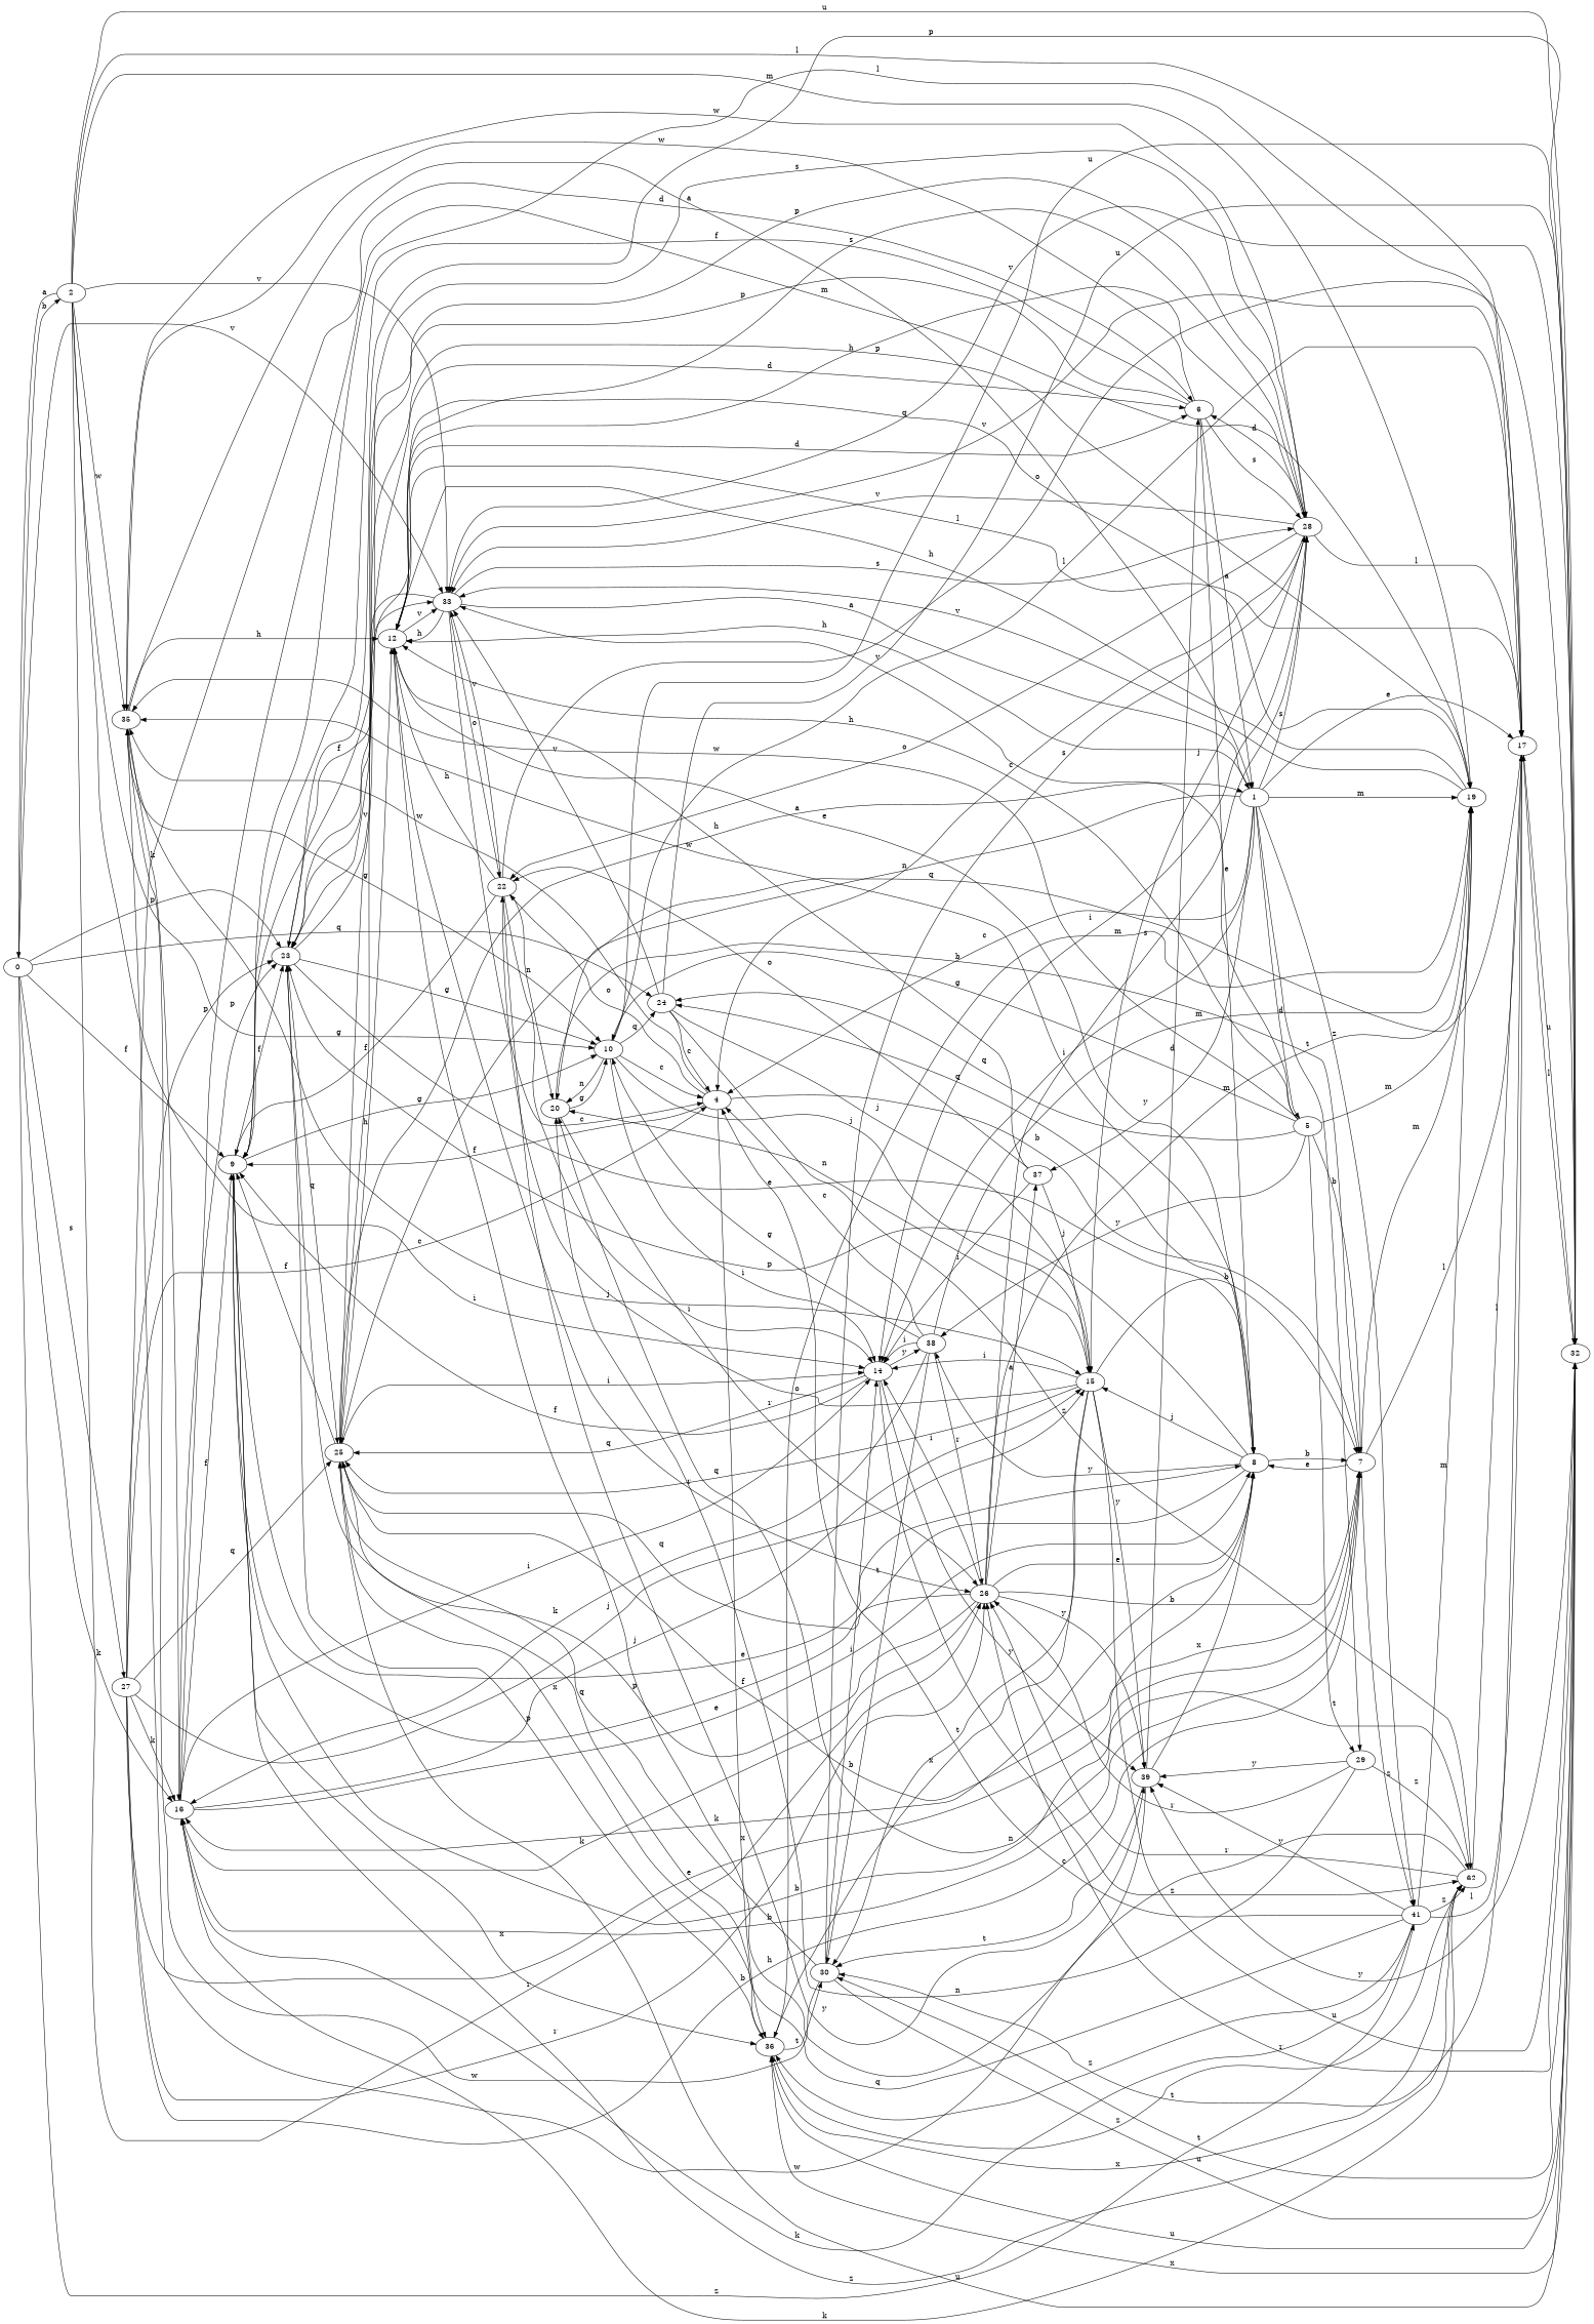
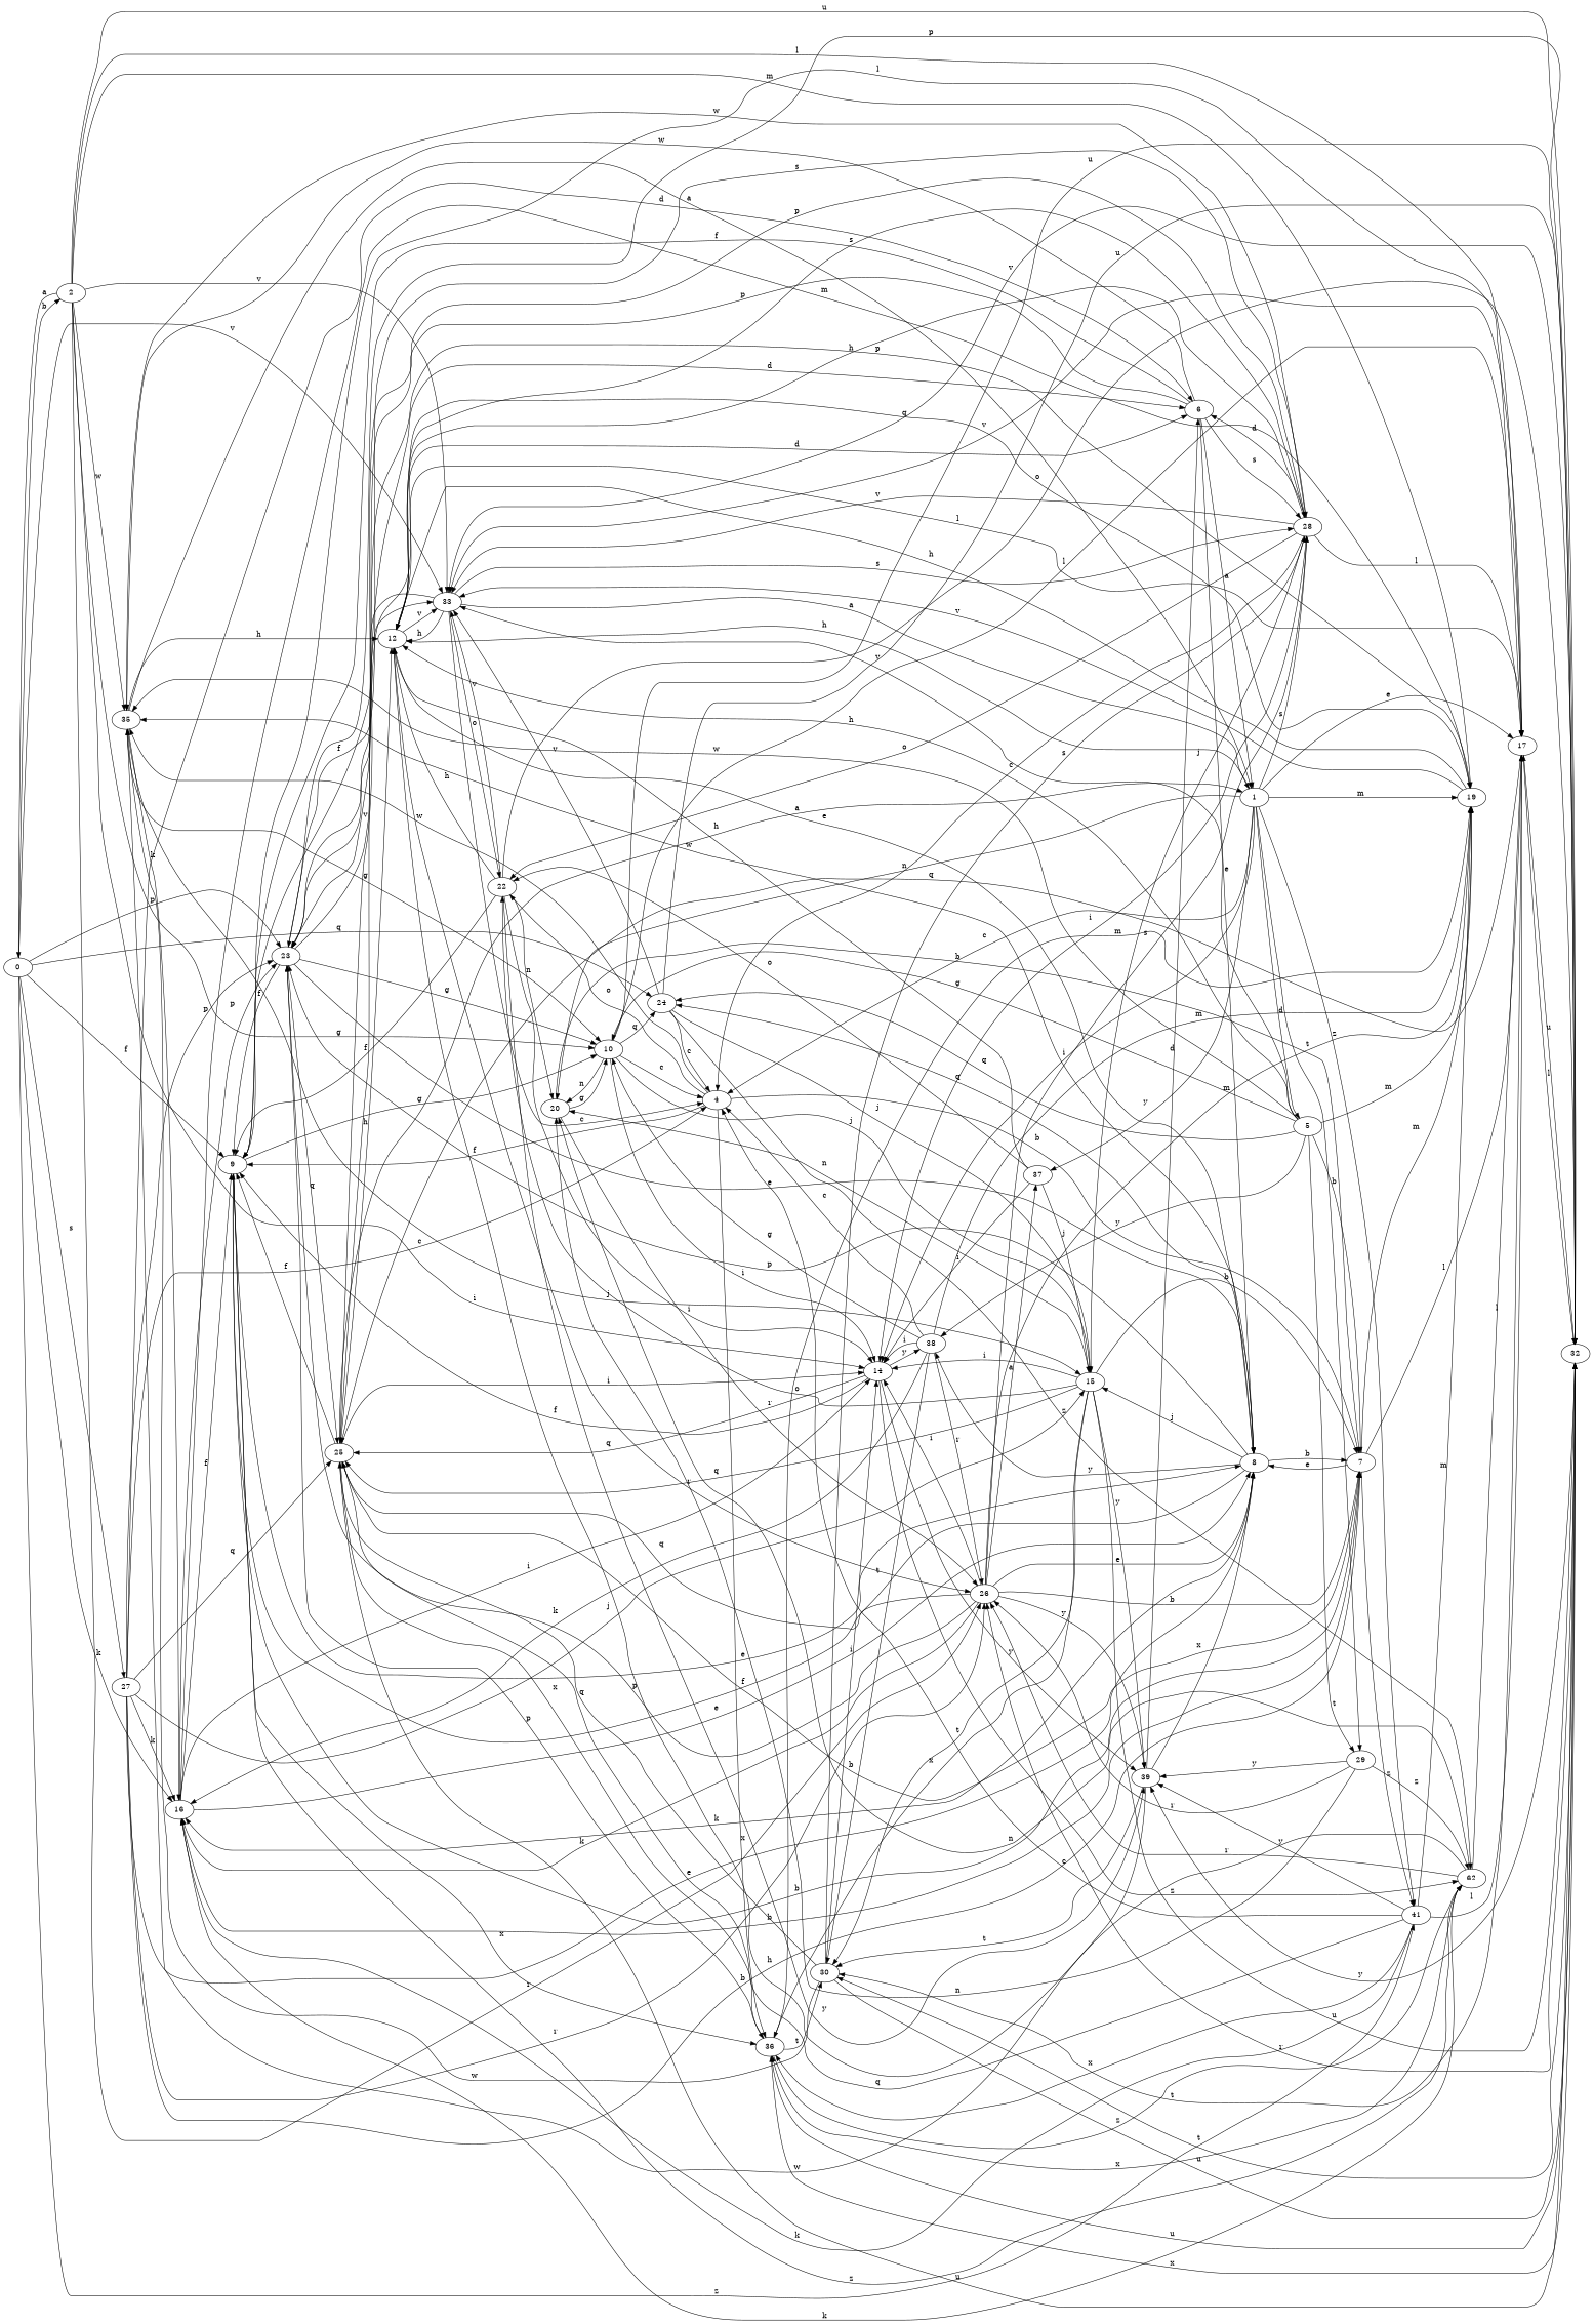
  strict digraph {
    rankdir=LR
    0
    2
    9
    16
    23
    24
    27
    33
    41
    14
    17
    19
    10
    26
    32
    35
    n17 [label=7]
    8
    36
    n20 [label=62]
    15
    28
    25
    4
    6
    1
    12
    22
    39
    5
    20
    29
    37
    38
    30
    0 -> 2 [label=b]
    0 -> 9 [label=f]
    0 -> 16 [label=k]
    0 -> 23 [label=p]
    0 -> 24 [label=q]
    0 -> 27 [label=s]
    0 -> 33 [label=v]
    0 -> 41 [label=z]
    2 -> 0 [label=a]
    2 -> 33 [label=v]
    2 -> 14 [label=i]
    2 -> 17 [label=l]
    2 -> 19 [label=m]
    2 -> 10 [label=g]
    2 -> 26 [label=r]
    2 -> 32 [label=u]
    2 -> 35 [label=w]
    9 -> 17 [label=l]
    9 -> 10 [label=g]
    9 -> n17 [label=b]
    9 -> 8 [label=e]
    9 -> 36 [label=x]
    9 -> n20 [label=z]
    16 -> 9 [label=f]
    16 -> 23 [label=p]
    16 -> 14 [label=i]
    16 -> 19 [label=m]
    16 -> n17 [label=b]
    16 -> 8 [label=e]
-   16 -> 15 [label=j]
-   9 -> 23 [label=f]
+   23 -> 9 [label=f]
    23 -> 33 [label=v]
    23 -> 10 [label=g]
    23 -> 8 [label=e]
    23 -> 28 [label=s]
    23 -> 25 [label=q]
    24 -> 33 [label=v]
    24 -> 32 [label=u]
    24 -> n20 [label=z]
    24 -> 15 [label=j]
    24 -> 4 [label=c]
    27 -> 16 [label=k]
    27 -> 23 [label=p]
    27 -> 26 [label=r]
    27 -> n17 [label=b]
    27 -> 8 [label=e]
    27 -> 15 [label=j]
    27 -> 25 [label=q]
    27 -> 4 [label=c]
    27 -> 6 [label=d]
    33 -> 9 [label=f]
    33 -> 28 [label=s]
    33 -> 4 [label=c]
    33 -> 1 [label=a]
    33 -> 12 [label=h]
    33 -> 22 [label=o]
    41 -> 16 [label=k]
    41 -> 17 [label=l]
    41 -> 19 [label=m]
-   41 -> 36 [label=z]
-   41 -> n20 [label=z]
+   41 -> 36 [label=x]
    41 -> 25 [label=q]
    41 -> 4 [label=c]
    41 -> 39 [label=y]
    14 -> 9 [label=f]
    14 -> n20 [label=z]
    14 -> 25 [label=q]
    14 -> 39 [label=y]
    14 -> 38 [label=y]
    17 -> 33 [label=v]
    17 -> 32 [label=u]
    17 -> 25 [label=q]
    17 -> 30 [label=t]
    19 -> 23 [label=p]
    19 -> 33 [label=v]
    19 -> 25 [label=q]
    19 -> 12 [label=h]
    10 -> 24 [label=q]
    10 -> 14 [label=i]
    10 -> 17 [label=l]
    10 -> 32 [label=u]
    10 -> 15 [label=j]
    10 -> 4 [label=c]
    10 -> 20 [label=n]
    26 -> 16 [label=k]
    26 -> 23 [label=p]
    26 -> 14 [label=i]
    26 -> 19 [label=m]
    26 -> n17 [label=b]
    26 -> 8 [label=e]
    26 -> 28 [label=s]
    26 -> 25 [label=q]
    26 -> 39 [label=y]
    26 -> 37 [label=a]
    32 -> 23 [label=p]
    32 -> 33 [label=v]
    32 -> 17 [label=l]
    32 -> 26 [label=r]
    32 -> 36 [label=x]
    32 -> 39 [label=y]
    32 -> 30 [label=t]
    35 -> 16 [label=k]
    35 -> 10 [label=g]
    35 -> 15 [label=j]
    35 -> 1 [label=a]
    35 -> 12 [label=h]
    n17 -> 41 [label=z]
    n17 -> 17 [label=l]
    n17 -> 19 [label=m]
    n17 -> 8 [label=e]
    8 -> 9 [label=f]
    8 -> 16 [label=k]
    8 -> 23 [label=p]
    8 -> 24 [label=q]
    8 -> 35 [label=w]
    8 -> n17 [label=b]
    8 -> 15 [label=j]
    8 -> 38 [label=y]
    36 -> 23 [label=p]
    36 -> 19 [label=m]
    36 -> 32 [label=u]
    36 -> n20 [label=z]
    36 -> 30 [label=t]
    n20 -> 16 [label=k]
    n20 -> 17 [label=l]
    n20 -> 26 [label=r]
    n20 -> 35 [label=w]
    n20 -> 36 [label=x]
    n20 -> 20 [label=n]
    15 -> 14 [label=i]
    15 -> 32 [label=u]
    15 -> n17 [label=b]
    15 -> 36 [label=x]
    15 -> 25 [label=q]
    15 -> 22 [label=o]
    15 -> 39 [label=y]
    15 -> 20 [label=n]
    15 -> 30 [label=t]
    28 -> 23 [label=p]
    28 -> 33 [label=v]
    28 -> 14 [label=i]
    28 -> 17 [label=l]
    28 -> 35 [label=w]
    28 -> 15 [label=j]
    28 -> 4 [label=c]
    28 -> 6 [label=d]
    28 -> 12 [label=h]
    28 -> 22 [label=o]
    25 -> 9 [label=f]
    25 -> 14 [label=i]
    25 -> 32 [label=u]
    25 -> n17 [label=b]
    25 -> 36 [label=x]
    25 -> 6 [label=d]
    25 -> 1 [label=a]
    25 -> 12 [label=h]
    4 -> 9 [label=f]
    4 -> 35 [label=w]
    4 -> n17 [label=b]
    4 -> 36 [label=x]
    4 -> 22 [label=o]
    6 -> 9 [label=f]
    6 -> 23 [label=p]
    6 -> 35 [label=w]
    6 -> 8 [label=e]
    6 -> 28 [label=s]
    6 -> 1 [label=a]
    1 -> 41 [label=z]
    1 -> 14 [label=i]
    1 -> 17 [label=e]
    1 -> 19 [label=m]
    1 -> 28 [label=s]
    1 -> 4 [label=c]
    1 -> 12 [label=h]
    1 -> 5 [label=d]
    1 -> 20 [label=n]
    1 -> 29 [label=t]
    1 -> 37 [label=y]
    12 -> 33 [label=v]
    12 -> 17 [label=l]
    12 -> 26 [label=r]
    12 -> 8 [label=e]
    12 -> 28 [label=s]
    12 -> 6 [label=d]
    22 -> 9 [label=f]
    22 -> 33 [label=v]
    22 -> 14 [label=i]
    22 -> 32 [label=o]
    22 -> 12 [label=h]
    22 -> 39 [label=y]
    22 -> 20 [label=n]
    39 -> 8 [label=x]
    39 -> 6 [label=d]
    39 -> 12 [label=h]
    39 -> 30 [label=t]
    5 -> 24 [label=q]
    5 -> 33 [label=v]
    5 -> 19 [label=m]
    5 -> 10 [label=g]
    5 -> 35 [label=w]
    5 -> n17 [label=b]
    5 -> 12 [label=h]
    5 -> 29 [label=t]
    5 -> 38 [label=y]
    20 -> 10 [label=g]
    20 -> 26 [label=r]
    20 -> n17 [label=b]
    29 -> 26 [label=r]
    29 -> n20 [label=z]
    29 -> 39 [label=y]
    29 -> 20 [label=n]
    37 -> 14 [label=i]
    37 -> 15 [label=j]
    37 -> 12 [label=h]
    37 -> 22 [label=o]
    38 -> 16 [label=k]
    38 -> 14 [label=i]
    38 -> 19 [label=m]
    38 -> 10 [label=g]
    38 -> 26 [label=r]
    38 -> 4 [label=c]
    38 -> 30 [label=t]
    30 -> 14 [label=i]
    30 -> 32 [label=u]
    30 -> 35 [label=w]
    30 -> 28 [label=s]
    30 -> 25 [label=q]
  }
